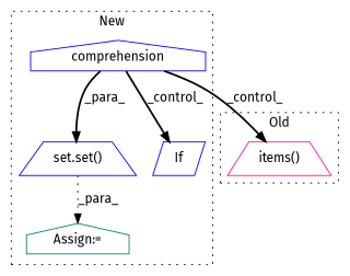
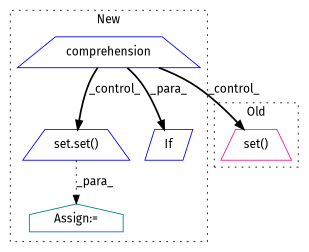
  digraph {
    fontname="Fira Sans"
    node [a=75 color=blue fontname="Fira Sans" l=3 shape=trapezium]
    edge [fontname="Fira Sans" style=bold]
    n1 [l="4,1" label="set.set()" s="4096,4121"]
    n2 [a=68 color=teal label="Assign:=" s=4088 shape=house]
    n3 [a=96 l=20 label=If s=4045 shape=parallelogram]
-   n4 [a=45 label=comprehension s=3985 shape=house]
-   n5 [color=deeppink l=23 label="items()" s=5008]
+   n4 [a=45 label=comprehension s=3985]
+   n5 [color=deeppink l=23 label="set()" s=5008]
    subgraph cluster_1 {
      label=New
      style=dotted
      n1
      n2
      n3
      n4
    }
    subgraph cluster_2 {
      label=Old
      style=dotted
      n5
    }
    n1 -> n2 [label=_para_ style=dotted]
-   n4 -> n1 [label=_para_]
-   n4 -> n3 [label=_control_]
+   n4 -> n1 [label=_control_]
+   n4 -> n3 [label=_para_]
    n4 -> n5 [label=_control_]
  }
